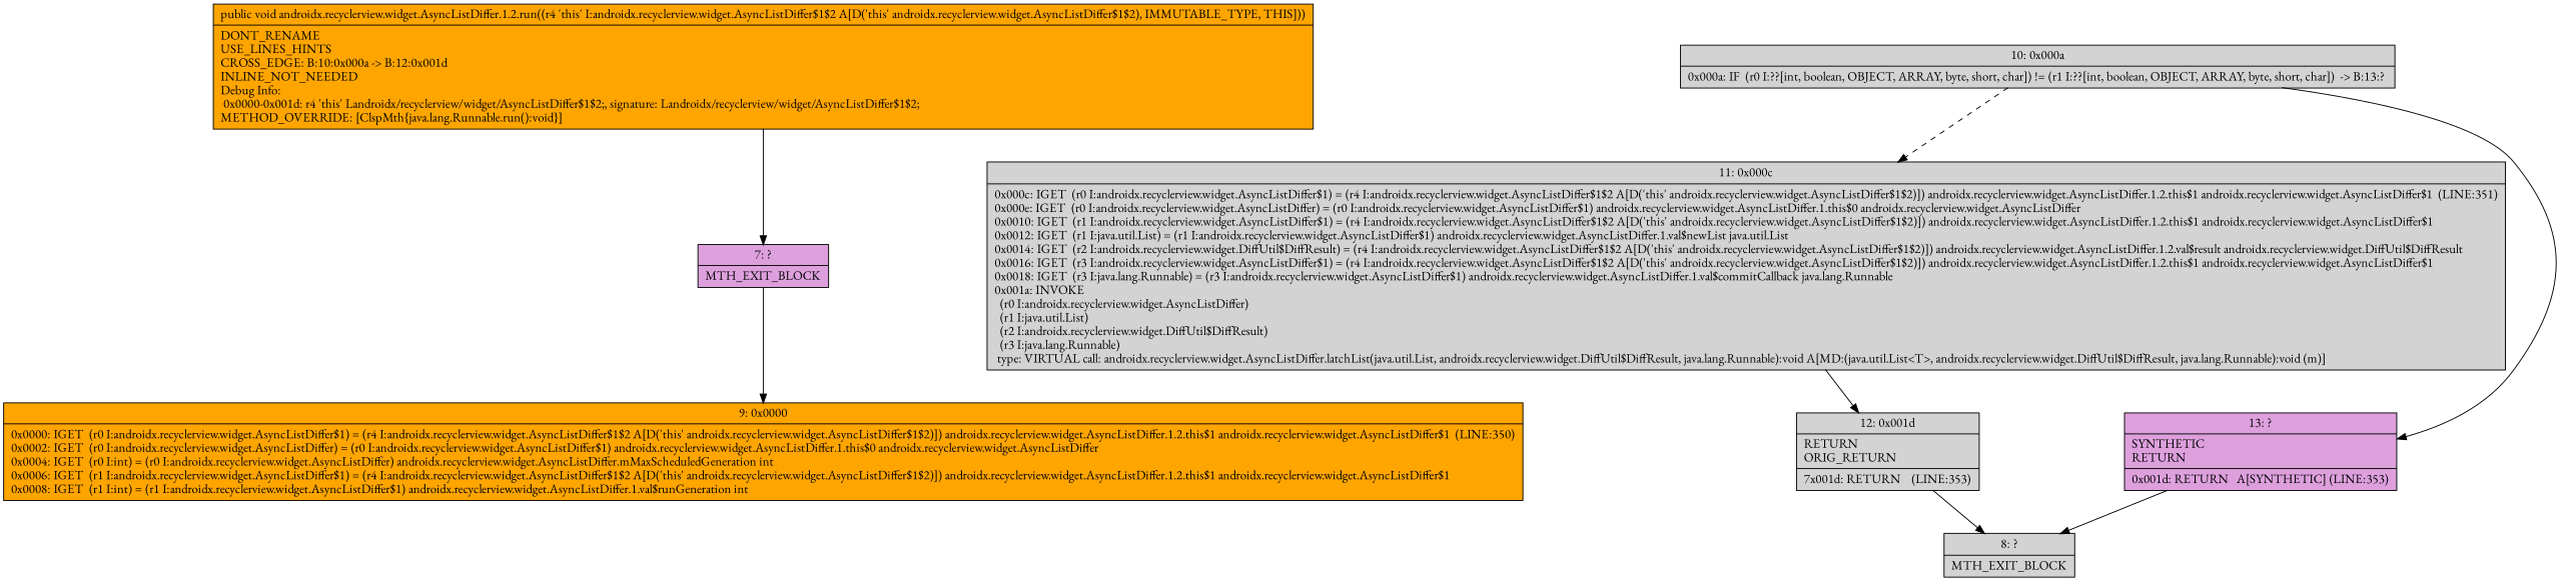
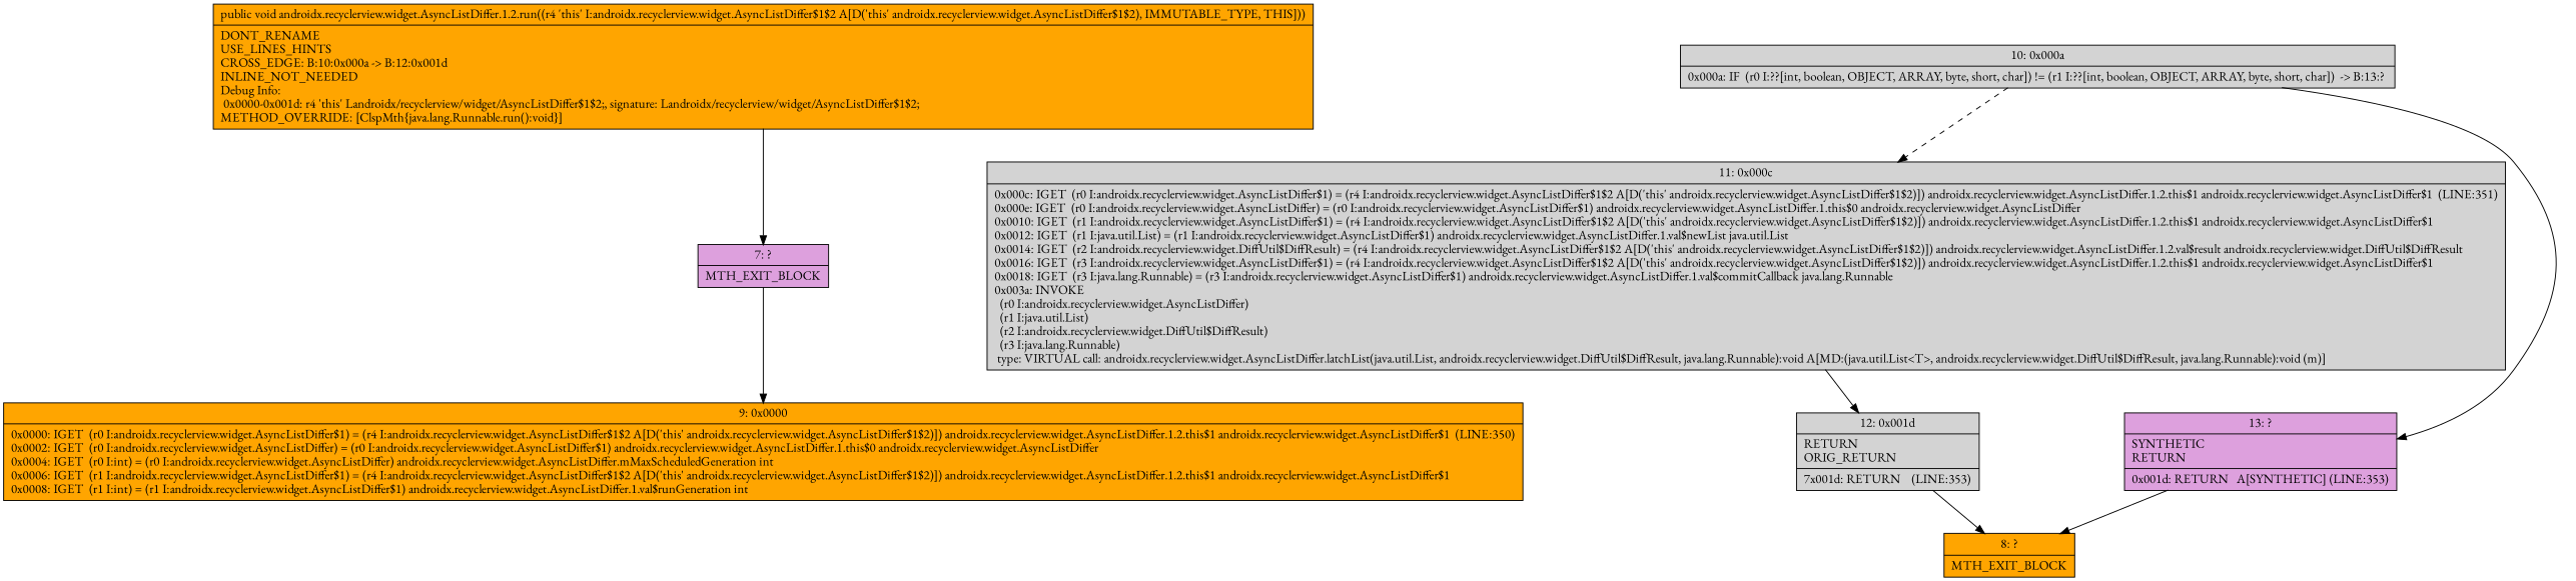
  digraph {
    fontname="EB Garamond"
    node [fillcolor=lightgrey fontname="EB Garamond" shape=record style=filled]
    edge [fontname="EB Garamond"]
    n1 [fillcolor=plum label="{7\:\ ?|MTH_EXIT_BLOCK\l}"]
    n2 [fillcolor=orange label="{9\:\ 0x0000|0x0000: IGET  (r0 I:androidx.recyclerview.widget.AsyncListDiffer$1) = (r4 I:androidx.recyclerview.widget.AsyncListDiffer$1$2 A[D('this' androidx.recyclerview.widget.AsyncListDiffer$1$2)]) androidx.recyclerview.widget.AsyncListDiffer.1.2.this$1 androidx.recyclerview.widget.AsyncListDiffer$1  (LINE:350)\l0x0002: IGET  (r0 I:androidx.recyclerview.widget.AsyncListDiffer) = (r0 I:androidx.recyclerview.widget.AsyncListDiffer$1) androidx.recyclerview.widget.AsyncListDiffer.1.this$0 androidx.recyclerview.widget.AsyncListDiffer \l0x0004: IGET  (r0 I:int) = (r0 I:androidx.recyclerview.widget.AsyncListDiffer) androidx.recyclerview.widget.AsyncListDiffer.mMaxScheduledGeneration int \l0x0006: IGET  (r1 I:androidx.recyclerview.widget.AsyncListDiffer$1) = (r4 I:androidx.recyclerview.widget.AsyncListDiffer$1$2 A[D('this' androidx.recyclerview.widget.AsyncListDiffer$1$2)]) androidx.recyclerview.widget.AsyncListDiffer.1.2.this$1 androidx.recyclerview.widget.AsyncListDiffer$1 \l0x0008: IGET  (r1 I:int) = (r1 I:androidx.recyclerview.widget.AsyncListDiffer$1) androidx.recyclerview.widget.AsyncListDiffer.1.val$runGeneration int \l}"]
    n3 [label="{10\:\ 0x000a|0x000a: IF  (r0 I:??[int, boolean, OBJECT, ARRAY, byte, short, char]) != (r1 I:??[int, boolean, OBJECT, ARRAY, byte, short, char])  \-\> B:13:? \l}"]
-   n4 [label="{11\:\ 0x000c|0x000c: IGET  (r0 I:androidx.recyclerview.widget.AsyncListDiffer$1) = (r4 I:androidx.recyclerview.widget.AsyncListDiffer$1$2 A[D('this' androidx.recyclerview.widget.AsyncListDiffer$1$2)]) androidx.recyclerview.widget.AsyncListDiffer.1.2.this$1 androidx.recyclerview.widget.AsyncListDiffer$1  (LINE:351)\l0x000e: IGET  (r0 I:androidx.recyclerview.widget.AsyncListDiffer) = (r0 I:androidx.recyclerview.widget.AsyncListDiffer$1) androidx.recyclerview.widget.AsyncListDiffer.1.this$0 androidx.recyclerview.widget.AsyncListDiffer \l0x0010: IGET  (r1 I:androidx.recyclerview.widget.AsyncListDiffer$1) = (r4 I:androidx.recyclerview.widget.AsyncListDiffer$1$2 A[D('this' androidx.recyclerview.widget.AsyncListDiffer$1$2)]) androidx.recyclerview.widget.AsyncListDiffer.1.2.this$1 androidx.recyclerview.widget.AsyncListDiffer$1 \l0x0012: IGET  (r1 I:java.util.List) = (r1 I:androidx.recyclerview.widget.AsyncListDiffer$1) androidx.recyclerview.widget.AsyncListDiffer.1.val$newList java.util.List \l0x0014: IGET  (r2 I:androidx.recyclerview.widget.DiffUtil$DiffResult) = (r4 I:androidx.recyclerview.widget.AsyncListDiffer$1$2 A[D('this' androidx.recyclerview.widget.AsyncListDiffer$1$2)]) androidx.recyclerview.widget.AsyncListDiffer.1.2.val$result androidx.recyclerview.widget.DiffUtil$DiffResult \l0x0016: IGET  (r3 I:androidx.recyclerview.widget.AsyncListDiffer$1) = (r4 I:androidx.recyclerview.widget.AsyncListDiffer$1$2 A[D('this' androidx.recyclerview.widget.AsyncListDiffer$1$2)]) androidx.recyclerview.widget.AsyncListDiffer.1.2.this$1 androidx.recyclerview.widget.AsyncListDiffer$1 \l0x0018: IGET  (r3 I:java.lang.Runnable) = (r3 I:androidx.recyclerview.widget.AsyncListDiffer$1) androidx.recyclerview.widget.AsyncListDiffer.1.val$commitCallback java.lang.Runnable \l0x001a: INVOKE  \l  (r0 I:androidx.recyclerview.widget.AsyncListDiffer)\l  (r1 I:java.util.List)\l  (r2 I:androidx.recyclerview.widget.DiffUtil$DiffResult)\l  (r3 I:java.lang.Runnable)\l type: VIRTUAL call: androidx.recyclerview.widget.AsyncListDiffer.latchList(java.util.List, androidx.recyclerview.widget.DiffUtil$DiffResult, java.lang.Runnable):void A[MD:(java.util.List\<T\>, androidx.recyclerview.widget.DiffUtil$DiffResult, java.lang.Runnable):void (m)]\l}"]
+   n4 [label="{11\:\ 0x000c|0x000c: IGET  (r0 I:androidx.recyclerview.widget.AsyncListDiffer$1) = (r4 I:androidx.recyclerview.widget.AsyncListDiffer$1$2 A[D('this' androidx.recyclerview.widget.AsyncListDiffer$1$2)]) androidx.recyclerview.widget.AsyncListDiffer.1.2.this$1 androidx.recyclerview.widget.AsyncListDiffer$1  (LINE:351)\l0x000e: IGET  (r0 I:androidx.recyclerview.widget.AsyncListDiffer) = (r0 I:androidx.recyclerview.widget.AsyncListDiffer$1) androidx.recyclerview.widget.AsyncListDiffer.1.this$0 androidx.recyclerview.widget.AsyncListDiffer \l0x0010: IGET  (r1 I:androidx.recyclerview.widget.AsyncListDiffer$1) = (r4 I:androidx.recyclerview.widget.AsyncListDiffer$1$2 A[D('this' androidx.recyclerview.widget.AsyncListDiffer$1$2)]) androidx.recyclerview.widget.AsyncListDiffer.1.2.this$1 androidx.recyclerview.widget.AsyncListDiffer$1 \l0x0012: IGET  (r1 I:java.util.List) = (r1 I:androidx.recyclerview.widget.AsyncListDiffer$1) androidx.recyclerview.widget.AsyncListDiffer.1.val$newList java.util.List \l0x0014: IGET  (r2 I:androidx.recyclerview.widget.DiffUtil$DiffResult) = (r4 I:androidx.recyclerview.widget.AsyncListDiffer$1$2 A[D('this' androidx.recyclerview.widget.AsyncListDiffer$1$2)]) androidx.recyclerview.widget.AsyncListDiffer.1.2.val$result androidx.recyclerview.widget.DiffUtil$DiffResult \l0x0016: IGET  (r3 I:androidx.recyclerview.widget.AsyncListDiffer$1) = (r4 I:androidx.recyclerview.widget.AsyncListDiffer$1$2 A[D('this' androidx.recyclerview.widget.AsyncListDiffer$1$2)]) androidx.recyclerview.widget.AsyncListDiffer.1.2.this$1 androidx.recyclerview.widget.AsyncListDiffer$1 \l0x0018: IGET  (r3 I:java.lang.Runnable) = (r3 I:androidx.recyclerview.widget.AsyncListDiffer$1) androidx.recyclerview.widget.AsyncListDiffer.1.val$commitCallback java.lang.Runnable \l0x003a: INVOKE  \l  (r0 I:androidx.recyclerview.widget.AsyncListDiffer)\l  (r1 I:java.util.List)\l  (r2 I:androidx.recyclerview.widget.DiffUtil$DiffResult)\l  (r3 I:java.lang.Runnable)\l type: VIRTUAL call: androidx.recyclerview.widget.AsyncListDiffer.latchList(java.util.List, androidx.recyclerview.widget.DiffUtil$DiffResult, java.lang.Runnable):void A[MD:(java.util.List\<T\>, androidx.recyclerview.widget.DiffUtil$DiffResult, java.lang.Runnable):void (m)]\l}"]
    n5 [fillcolor=plum label="{13\:\ ?|SYNTHETIC\lRETURN\l|0x001d: RETURN   A[SYNTHETIC] (LINE:353)\l}"]
    n6 [label="{12\:\ 0x001d|RETURN\lORIG_RETURN\l|7x001d: RETURN    (LINE:353)\l}"]
-   n7 [label="{8\:\ ?|MTH_EXIT_BLOCK\l}"]
+   n7 [fillcolor=orange label="{8\:\ ?|MTH_EXIT_BLOCK\l}"]
    n8 [fillcolor=orange label="{public void androidx.recyclerview.widget.AsyncListDiffer.1.2.run((r4 'this' I:androidx.recyclerview.widget.AsyncListDiffer$1$2 A[D('this' androidx.recyclerview.widget.AsyncListDiffer$1$2), IMMUTABLE_TYPE, THIS]))  | DONT_RENAME\lUSE_LINES_HINTS\lCROSS_EDGE: B:10:0x000a \-\> B:12:0x001d\lINLINE_NOT_NEEDED\lDebug Info:\l  0x0000\-0x001d: r4 'this' Landroidx\/recyclerview\/widget\/AsyncListDiffer$1$2;, signature: Landroidx\/recyclerview\/widget\/AsyncListDiffer$1$2;\lMETHOD_OVERRIDE: [ClspMth\{java.lang.Runnable.run():void\}]\l}"]
    n1 -> n2
    n3 -> n4 [style=dashed]
    n3 -> n5
    n4 -> n6
    n5 -> n7
    n6 -> n7
    n8 -> n1
  }
